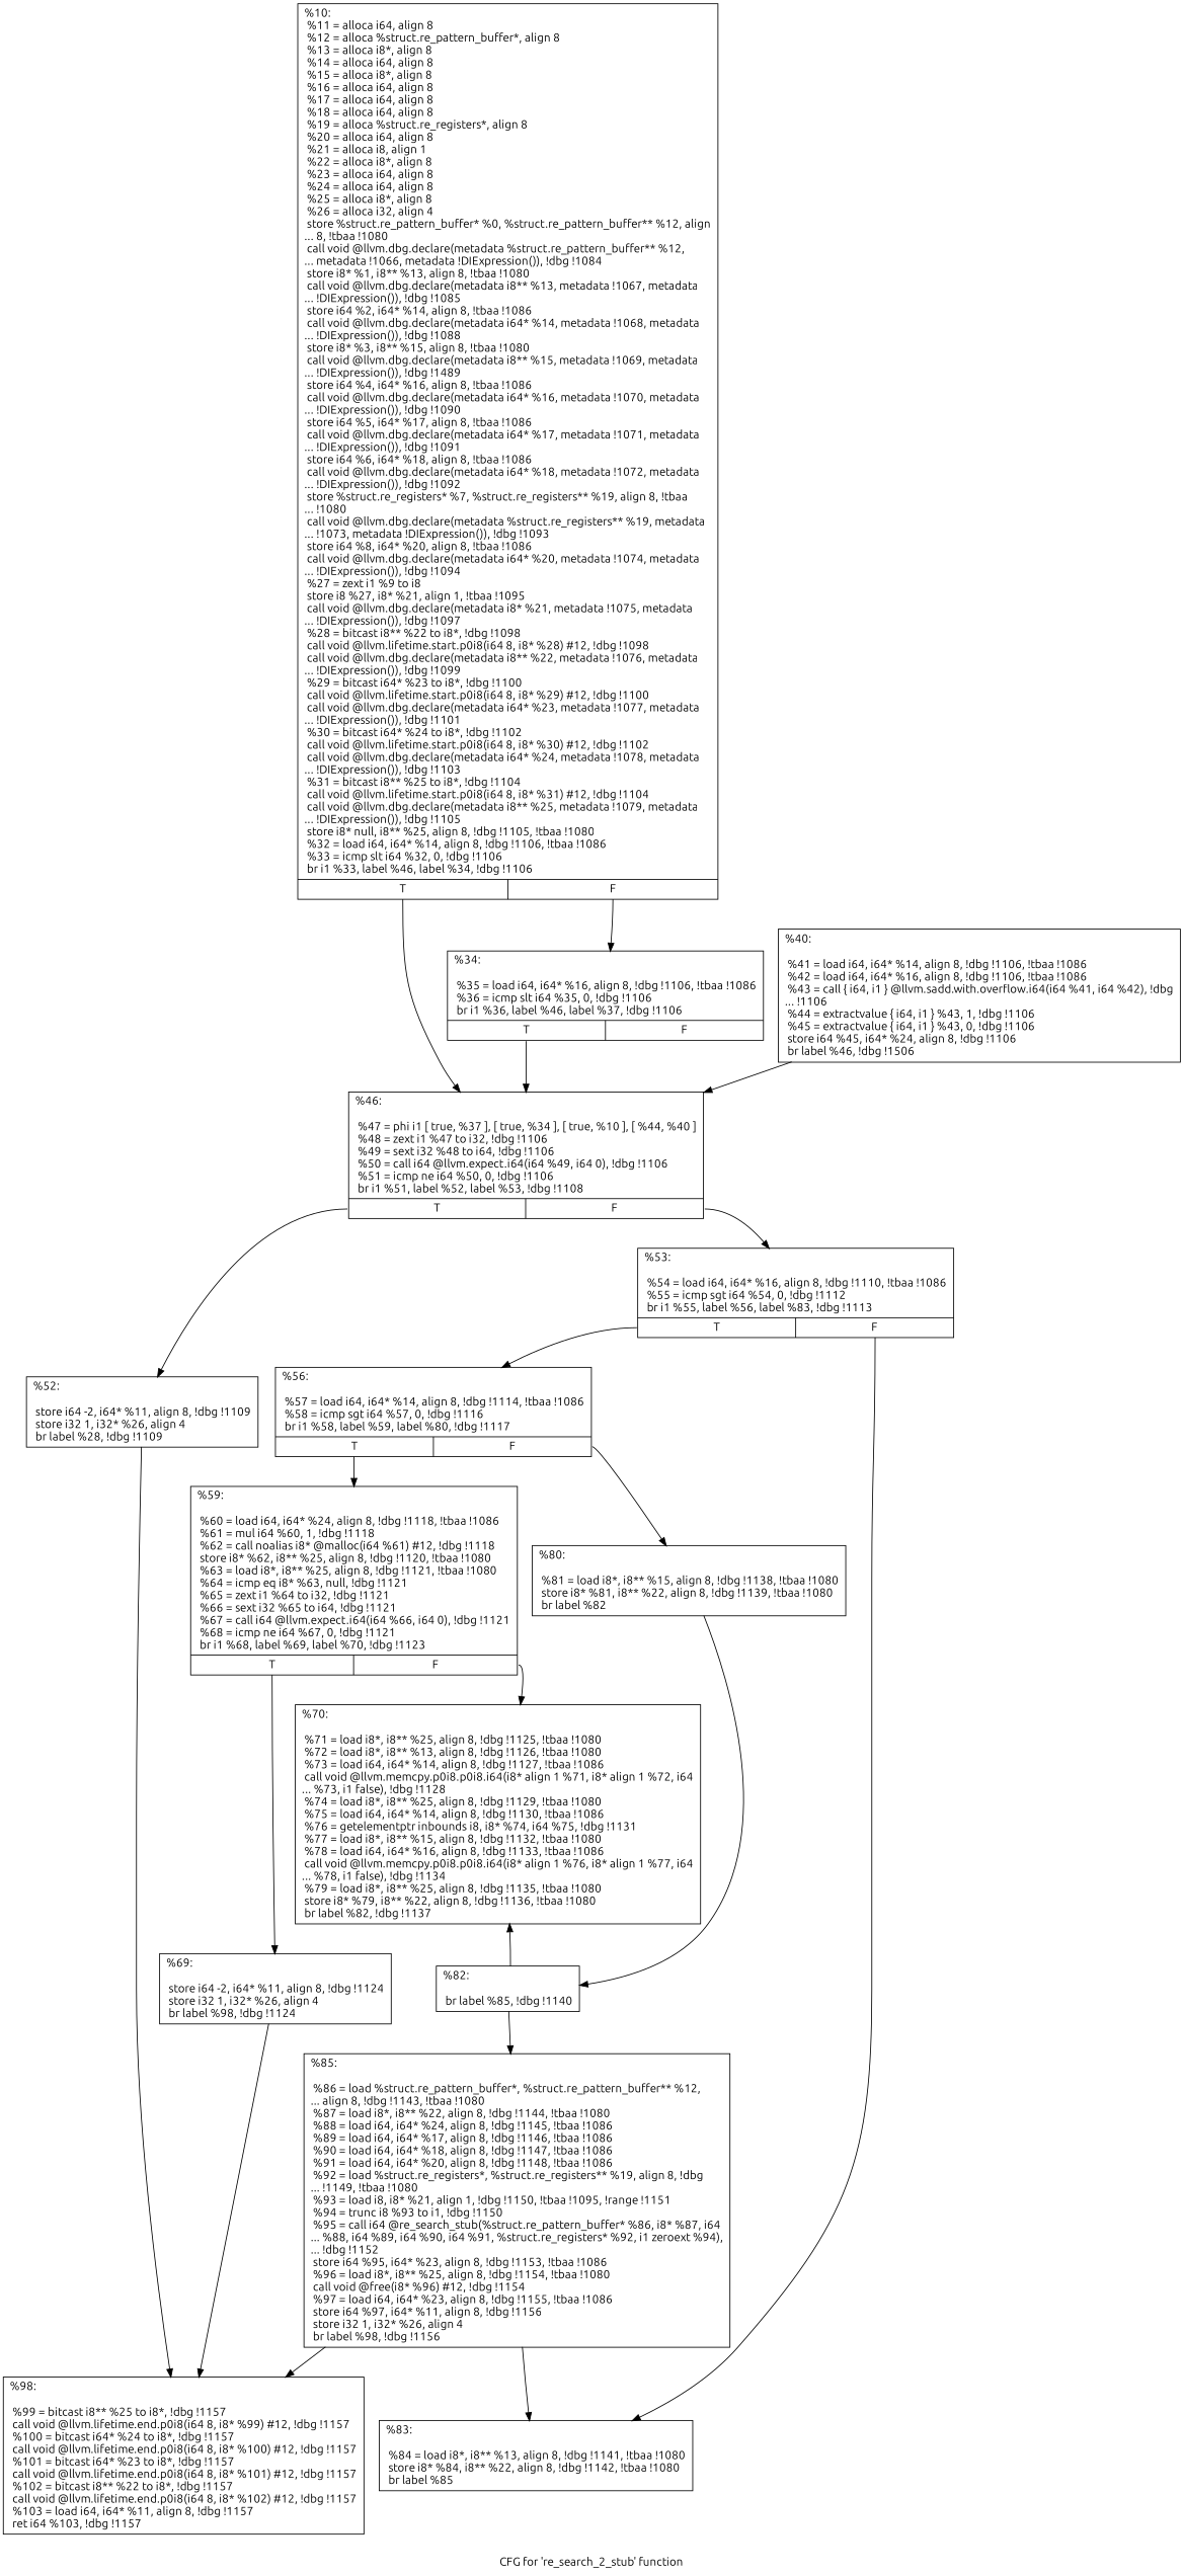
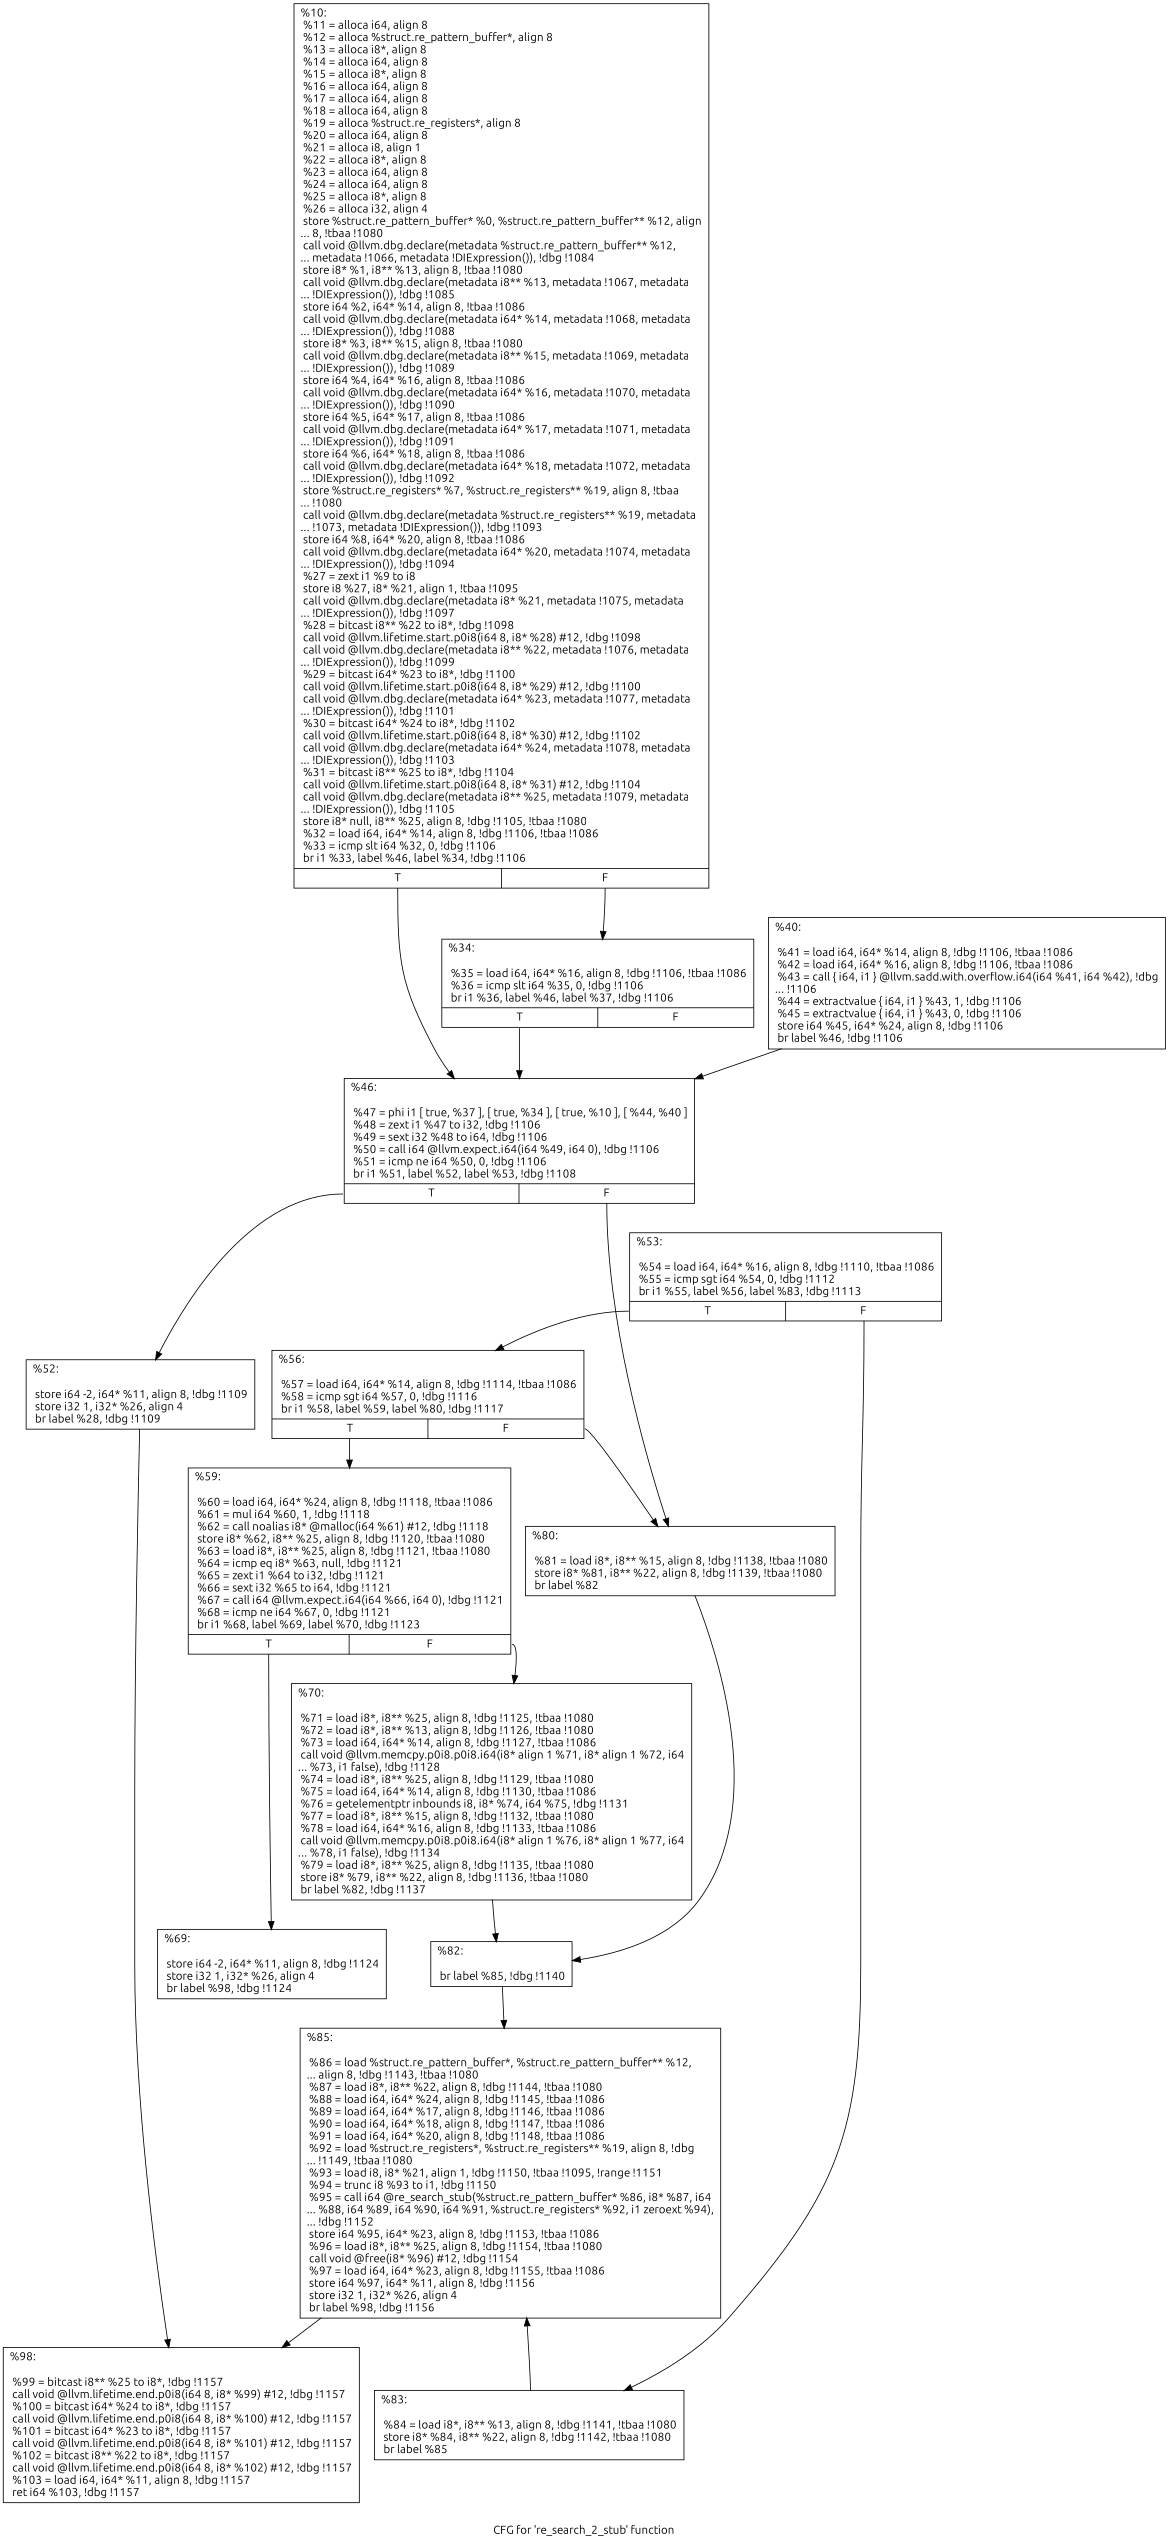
  digraph {
    fontname=Ubuntu
    label="CFG for 're_search_2_stub' function"
    node [fontname=Ubuntu shape=record]
    edge [fontname=Ubuntu]
-   n1 [label="{%10:\l  %11 = alloca i64, align 8\l  %12 = alloca %struct.re_pattern_buffer*, align 8\l  %13 = alloca i8*, align 8\l  %14 = alloca i64, align 8\l  %15 = alloca i8*, align 8\l  %16 = alloca i64, align 8\l  %17 = alloca i64, align 8\l  %18 = alloca i64, align 8\l  %19 = alloca %struct.re_registers*, align 8\l  %20 = alloca i64, align 8\l  %21 = alloca i8, align 1\l  %22 = alloca i8*, align 8\l  %23 = alloca i64, align 8\l  %24 = alloca i64, align 8\l  %25 = alloca i8*, align 8\l  %26 = alloca i32, align 4\l  store %struct.re_pattern_buffer* %0, %struct.re_pattern_buffer** %12, align\l... 8, !tbaa !1080\l  call void @llvm.dbg.declare(metadata %struct.re_pattern_buffer** %12,\l... metadata !1066, metadata !DIExpression()), !dbg !1084\l  store i8* %1, i8** %13, align 8, !tbaa !1080\l  call void @llvm.dbg.declare(metadata i8** %13, metadata !1067, metadata\l... !DIExpression()), !dbg !1085\l  store i64 %2, i64* %14, align 8, !tbaa !1086\l  call void @llvm.dbg.declare(metadata i64* %14, metadata !1068, metadata\l... !DIExpression()), !dbg !1088\l  store i8* %3, i8** %15, align 8, !tbaa !1080\l  call void @llvm.dbg.declare(metadata i8** %15, metadata !1069, metadata\l... !DIExpression()), !dbg !1489\l  store i64 %4, i64* %16, align 8, !tbaa !1086\l  call void @llvm.dbg.declare(metadata i64* %16, metadata !1070, metadata\l... !DIExpression()), !dbg !1090\l  store i64 %5, i64* %17, align 8, !tbaa !1086\l  call void @llvm.dbg.declare(metadata i64* %17, metadata !1071, metadata\l... !DIExpression()), !dbg !1091\l  store i64 %6, i64* %18, align 8, !tbaa !1086\l  call void @llvm.dbg.declare(metadata i64* %18, metadata !1072, metadata\l... !DIExpression()), !dbg !1092\l  store %struct.re_registers* %7, %struct.re_registers** %19, align 8, !tbaa\l... !1080\l  call void @llvm.dbg.declare(metadata %struct.re_registers** %19, metadata\l... !1073, metadata !DIExpression()), !dbg !1093\l  store i64 %8, i64* %20, align 8, !tbaa !1086\l  call void @llvm.dbg.declare(metadata i64* %20, metadata !1074, metadata\l... !DIExpression()), !dbg !1094\l  %27 = zext i1 %9 to i8\l  store i8 %27, i8* %21, align 1, !tbaa !1095\l  call void @llvm.dbg.declare(metadata i8* %21, metadata !1075, metadata\l... !DIExpression()), !dbg !1097\l  %28 = bitcast i8** %22 to i8*, !dbg !1098\l  call void @llvm.lifetime.start.p0i8(i64 8, i8* %28) #12, !dbg !1098\l  call void @llvm.dbg.declare(metadata i8** %22, metadata !1076, metadata\l... !DIExpression()), !dbg !1099\l  %29 = bitcast i64* %23 to i8*, !dbg !1100\l  call void @llvm.lifetime.start.p0i8(i64 8, i8* %29) #12, !dbg !1100\l  call void @llvm.dbg.declare(metadata i64* %23, metadata !1077, metadata\l... !DIExpression()), !dbg !1101\l  %30 = bitcast i64* %24 to i8*, !dbg !1102\l  call void @llvm.lifetime.start.p0i8(i64 8, i8* %30) #12, !dbg !1102\l  call void @llvm.dbg.declare(metadata i64* %24, metadata !1078, metadata\l... !DIExpression()), !dbg !1103\l  %31 = bitcast i8** %25 to i8*, !dbg !1104\l  call void @llvm.lifetime.start.p0i8(i64 8, i8* %31) #12, !dbg !1104\l  call void @llvm.dbg.declare(metadata i8** %25, metadata !1079, metadata\l... !DIExpression()), !dbg !1105\l  store i8* null, i8** %25, align 8, !dbg !1105, !tbaa !1080\l  %32 = load i64, i64* %14, align 8, !dbg !1106, !tbaa !1086\l  %33 = icmp slt i64 %32, 0, !dbg !1106\l  br i1 %33, label %46, label %34, !dbg !1106\l|{<s0>T|<s1>F}}"]
+   n1 [label="{%10:\l  %11 = alloca i64, align 8\l  %12 = alloca %struct.re_pattern_buffer*, align 8\l  %13 = alloca i8*, align 8\l  %14 = alloca i64, align 8\l  %15 = alloca i8*, align 8\l  %16 = alloca i64, align 8\l  %17 = alloca i64, align 8\l  %18 = alloca i64, align 8\l  %19 = alloca %struct.re_registers*, align 8\l  %20 = alloca i64, align 8\l  %21 = alloca i8, align 1\l  %22 = alloca i8*, align 8\l  %23 = alloca i64, align 8\l  %24 = alloca i64, align 8\l  %25 = alloca i8*, align 8\l  %26 = alloca i32, align 4\l  store %struct.re_pattern_buffer* %0, %struct.re_pattern_buffer** %12, align\l... 8, !tbaa !1080\l  call void @llvm.dbg.declare(metadata %struct.re_pattern_buffer** %12,\l... metadata !1066, metadata !DIExpression()), !dbg !1084\l  store i8* %1, i8** %13, align 8, !tbaa !1080\l  call void @llvm.dbg.declare(metadata i8** %13, metadata !1067, metadata\l... !DIExpression()), !dbg !1085\l  store i64 %2, i64* %14, align 8, !tbaa !1086\l  call void @llvm.dbg.declare(metadata i64* %14, metadata !1068, metadata\l... !DIExpression()), !dbg !1088\l  store i8* %3, i8** %15, align 8, !tbaa !1080\l  call void @llvm.dbg.declare(metadata i8** %15, metadata !1069, metadata\l... !DIExpression()), !dbg !1089\l  store i64 %4, i64* %16, align 8, !tbaa !1086\l  call void @llvm.dbg.declare(metadata i64* %16, metadata !1070, metadata\l... !DIExpression()), !dbg !1090\l  store i64 %5, i64* %17, align 8, !tbaa !1086\l  call void @llvm.dbg.declare(metadata i64* %17, metadata !1071, metadata\l... !DIExpression()), !dbg !1091\l  store i64 %6, i64* %18, align 8, !tbaa !1086\l  call void @llvm.dbg.declare(metadata i64* %18, metadata !1072, metadata\l... !DIExpression()), !dbg !1092\l  store %struct.re_registers* %7, %struct.re_registers** %19, align 8, !tbaa\l... !1080\l  call void @llvm.dbg.declare(metadata %struct.re_registers** %19, metadata\l... !1073, metadata !DIExpression()), !dbg !1093\l  store i64 %8, i64* %20, align 8, !tbaa !1086\l  call void @llvm.dbg.declare(metadata i64* %20, metadata !1074, metadata\l... !DIExpression()), !dbg !1094\l  %27 = zext i1 %9 to i8\l  store i8 %27, i8* %21, align 1, !tbaa !1095\l  call void @llvm.dbg.declare(metadata i8* %21, metadata !1075, metadata\l... !DIExpression()), !dbg !1097\l  %28 = bitcast i8** %22 to i8*, !dbg !1098\l  call void @llvm.lifetime.start.p0i8(i64 8, i8* %28) #12, !dbg !1098\l  call void @llvm.dbg.declare(metadata i8** %22, metadata !1076, metadata\l... !DIExpression()), !dbg !1099\l  %29 = bitcast i64* %23 to i8*, !dbg !1100\l  call void @llvm.lifetime.start.p0i8(i64 8, i8* %29) #12, !dbg !1100\l  call void @llvm.dbg.declare(metadata i64* %23, metadata !1077, metadata\l... !DIExpression()), !dbg !1101\l  %30 = bitcast i64* %24 to i8*, !dbg !1102\l  call void @llvm.lifetime.start.p0i8(i64 8, i8* %30) #12, !dbg !1102\l  call void @llvm.dbg.declare(metadata i64* %24, metadata !1078, metadata\l... !DIExpression()), !dbg !1103\l  %31 = bitcast i8** %25 to i8*, !dbg !1104\l  call void @llvm.lifetime.start.p0i8(i64 8, i8* %31) #12, !dbg !1104\l  call void @llvm.dbg.declare(metadata i8** %25, metadata !1079, metadata\l... !DIExpression()), !dbg !1105\l  store i8* null, i8** %25, align 8, !dbg !1105, !tbaa !1080\l  %32 = load i64, i64* %14, align 8, !dbg !1106, !tbaa !1086\l  %33 = icmp slt i64 %32, 0, !dbg !1106\l  br i1 %33, label %46, label %34, !dbg !1106\l|{<s0>T|<s1>F}}"]
    n2 [label="{%46:\l\l  %47 = phi i1 [ true, %37 ], [ true, %34 ], [ true, %10 ], [ %44, %40 ]\l  %48 = zext i1 %47 to i32, !dbg !1106\l  %49 = sext i32 %48 to i64, !dbg !1106\l  %50 = call i64 @llvm.expect.i64(i64 %49, i64 0), !dbg !1106\l  %51 = icmp ne i64 %50, 0, !dbg !1106\l  br i1 %51, label %52, label %53, !dbg !1108\l|{<s0>T|<s1>F}}"]
    n3 [label="{%34:\l\l  %35 = load i64, i64* %16, align 8, !dbg !1106, !tbaa !1086\l  %36 = icmp slt i64 %35, 0, !dbg !1106\l  br i1 %36, label %46, label %37, !dbg !1106\l|{<s0>T|<s1>F}}"]
    n4 [label="{%52:\l\l  store i64 -2, i64* %11, align 8, !dbg !1109\l  store i32 1, i32* %26, align 4\l  br label %28, !dbg !1109\l}"]
    n5 [label="{%53:\l\l  %54 = load i64, i64* %16, align 8, !dbg !1110, !tbaa !1086\l  %55 = icmp sgt i64 %54, 0, !dbg !1112\l  br i1 %55, label %56, label %83, !dbg !1113\l|{<s0>T|<s1>F}}"]
    n6 [label="{%98:\l\l  %99 = bitcast i8** %25 to i8*, !dbg !1157\l  call void @llvm.lifetime.end.p0i8(i64 8, i8* %99) #12, !dbg !1157\l  %100 = bitcast i64* %24 to i8*, !dbg !1157\l  call void @llvm.lifetime.end.p0i8(i64 8, i8* %100) #12, !dbg !1157\l  %101 = bitcast i64* %23 to i8*, !dbg !1157\l  call void @llvm.lifetime.end.p0i8(i64 8, i8* %101) #12, !dbg !1157\l  %102 = bitcast i8** %22 to i8*, !dbg !1157\l  call void @llvm.lifetime.end.p0i8(i64 8, i8* %102) #12, !dbg !1157\l  %103 = load i64, i64* %11, align 8, !dbg !1157\l  ret i64 %103, !dbg !1157\l}"]
    n7 [label="{%56:\l\l  %57 = load i64, i64* %14, align 8, !dbg !1114, !tbaa !1086\l  %58 = icmp sgt i64 %57, 0, !dbg !1116\l  br i1 %58, label %59, label %80, !dbg !1117\l|{<s0>T|<s1>F}}"]
    n8 [label="{%83:\l\l  %84 = load i8*, i8** %13, align 8, !dbg !1141, !tbaa !1080\l  store i8* %84, i8** %22, align 8, !dbg !1142, !tbaa !1080\l  br label %85\l}"]
-   n9 [label="{%40:\l\l  %41 = load i64, i64* %14, align 8, !dbg !1106, !tbaa !1086\l  %42 = load i64, i64* %16, align 8, !dbg !1106, !tbaa !1086\l  %43 = call \{ i64, i1 \} @llvm.sadd.with.overflow.i64(i64 %41, i64 %42), !dbg\l... !1106\l  %44 = extractvalue \{ i64, i1 \} %43, 1, !dbg !1106\l  %45 = extractvalue \{ i64, i1 \} %43, 0, !dbg !1106\l  store i64 %45, i64* %24, align 8, !dbg !1106\l  br label %46, !dbg !1506\l}"]
+   n9 [label="{%40:\l\l  %41 = load i64, i64* %14, align 8, !dbg !1106, !tbaa !1086\l  %42 = load i64, i64* %16, align 8, !dbg !1106, !tbaa !1086\l  %43 = call \{ i64, i1 \} @llvm.sadd.with.overflow.i64(i64 %41, i64 %42), !dbg\l... !1106\l  %44 = extractvalue \{ i64, i1 \} %43, 1, !dbg !1106\l  %45 = extractvalue \{ i64, i1 \} %43, 0, !dbg !1106\l  store i64 %45, i64* %24, align 8, !dbg !1106\l  br label %46, !dbg !1106\l}"]
    n10 [label="{%59:\l\l  %60 = load i64, i64* %24, align 8, !dbg !1118, !tbaa !1086\l  %61 = mul i64 %60, 1, !dbg !1118\l  %62 = call noalias i8* @malloc(i64 %61) #12, !dbg !1118\l  store i8* %62, i8** %25, align 8, !dbg !1120, !tbaa !1080\l  %63 = load i8*, i8** %25, align 8, !dbg !1121, !tbaa !1080\l  %64 = icmp eq i8* %63, null, !dbg !1121\l  %65 = zext i1 %64 to i32, !dbg !1121\l  %66 = sext i32 %65 to i64, !dbg !1121\l  %67 = call i64 @llvm.expect.i64(i64 %66, i64 0), !dbg !1121\l  %68 = icmp ne i64 %67, 0, !dbg !1121\l  br i1 %68, label %69, label %70, !dbg !1123\l|{<s0>T|<s1>F}}"]
    n11 [label="{%80:\l\l  %81 = load i8*, i8** %15, align 8, !dbg !1138, !tbaa !1080\l  store i8* %81, i8** %22, align 8, !dbg !1139, !tbaa !1080\l  br label %82\l}"]
    n12 [label="{%85:\l\l  %86 = load %struct.re_pattern_buffer*, %struct.re_pattern_buffer** %12,\l... align 8, !dbg !1143, !tbaa !1080\l  %87 = load i8*, i8** %22, align 8, !dbg !1144, !tbaa !1080\l  %88 = load i64, i64* %24, align 8, !dbg !1145, !tbaa !1086\l  %89 = load i64, i64* %17, align 8, !dbg !1146, !tbaa !1086\l  %90 = load i64, i64* %18, align 8, !dbg !1147, !tbaa !1086\l  %91 = load i64, i64* %20, align 8, !dbg !1148, !tbaa !1086\l  %92 = load %struct.re_registers*, %struct.re_registers** %19, align 8, !dbg\l... !1149, !tbaa !1080\l  %93 = load i8, i8* %21, align 1, !dbg !1150, !tbaa !1095, !range !1151\l  %94 = trunc i8 %93 to i1, !dbg !1150\l  %95 = call i64 @re_search_stub(%struct.re_pattern_buffer* %86, i8* %87, i64\l... %88, i64 %89, i64 %90, i64 %91, %struct.re_registers* %92, i1 zeroext %94),\l... !dbg !1152\l  store i64 %95, i64* %23, align 8, !dbg !1153, !tbaa !1086\l  %96 = load i8*, i8** %25, align 8, !dbg !1154, !tbaa !1080\l  call void @free(i8* %96) #12, !dbg !1154\l  %97 = load i64, i64* %23, align 8, !dbg !1155, !tbaa !1086\l  store i64 %97, i64* %11, align 8, !dbg !1156\l  store i32 1, i32* %26, align 4\l  br label %98, !dbg !1156\l}"]
    n13 [label="{%69:\l\l  store i64 -2, i64* %11, align 8, !dbg !1124\l  store i32 1, i32* %26, align 4\l  br label %98, !dbg !1124\l}"]
    n14 [label="{%70:\l\l  %71 = load i8*, i8** %25, align 8, !dbg !1125, !tbaa !1080\l  %72 = load i8*, i8** %13, align 8, !dbg !1126, !tbaa !1080\l  %73 = load i64, i64* %14, align 8, !dbg !1127, !tbaa !1086\l  call void @llvm.memcpy.p0i8.p0i8.i64(i8* align 1 %71, i8* align 1 %72, i64\l... %73, i1 false), !dbg !1128\l  %74 = load i8*, i8** %25, align 8, !dbg !1129, !tbaa !1080\l  %75 = load i64, i64* %14, align 8, !dbg !1130, !tbaa !1086\l  %76 = getelementptr inbounds i8, i8* %74, i64 %75, !dbg !1131\l  %77 = load i8*, i8** %15, align 8, !dbg !1132, !tbaa !1080\l  %78 = load i64, i64* %16, align 8, !dbg !1133, !tbaa !1086\l  call void @llvm.memcpy.p0i8.p0i8.i64(i8* align 1 %76, i8* align 1 %77, i64\l... %78, i1 false), !dbg !1134\l  %79 = load i8*, i8** %25, align 8, !dbg !1135, !tbaa !1080\l  store i8* %79, i8** %22, align 8, !dbg !1136, !tbaa !1080\l  br label %82, !dbg !1137\l}"]
    n15 [label="{%82:\l\l  br label %85, !dbg !1140\l}"]
    n1 -> n2 [tailport=s0]
    n1 -> n3 [tailport=s1]
    n2 -> n4 [tailport=s0]
-   n2 -> n5 [tailport=s1]
+   n2 -> n11 [tailport=s1]
    n3 -> n2 [tailport=s0]
    n4 -> n6
    n5 -> n7 [tailport=s0]
    n5 -> n8 [tailport=s1]
    n7 -> n10 [tailport=s0]
    n7 -> n11 [tailport=s1]
-   n12 -> n8
+   n8 -> n12
    n9 -> n2
    n10 -> n13 [tailport=s0]
    n10 -> n14 [tailport=s1]
    n11 -> n15
    n12 -> n6
-   n13 -> n6
-   n15 -> n14
+   n14 -> n15
    n15 -> n12
  }
